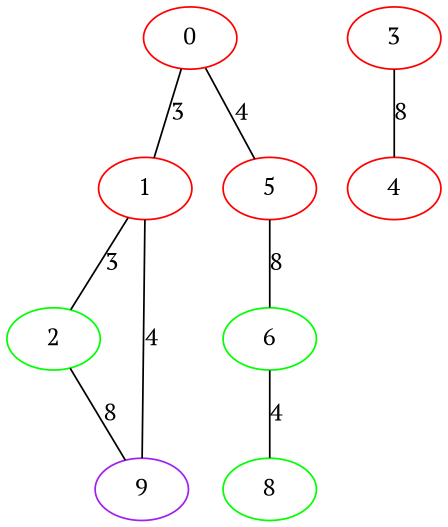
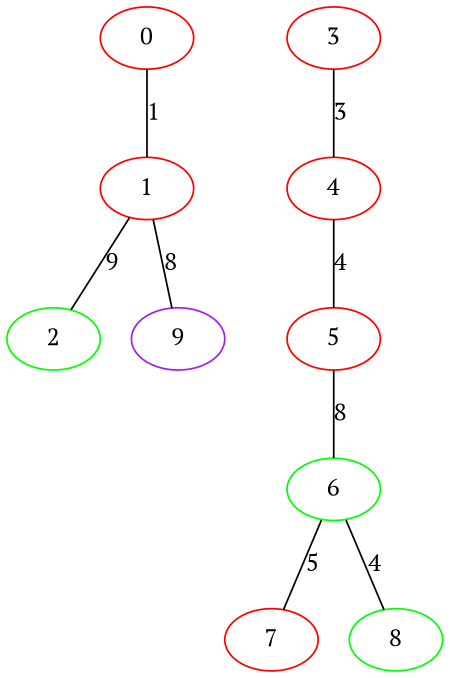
  graph {
    fontname="PT Serif"
    node [color=red fontname="PT Serif" weight=1]
    edge [fontname="PT Serif"]
    0
    1
    2 [color=green weight=2]
    9 [color=purple weight=4]
    3
    4
    5
    6 [color=green weight=2]
+   7
    8 [color=green]
-   0 -- 1 [label=3]
-   1 -- 2 [label=3]
-   1 -- 9 [label=4]
-   2 -- 9 [label=8]
-   3 -- 4 [label=8]
-   0 -- 5 [label=4]
+   0 -- 1 [label=1]
+   1 -- 2 [label=9]
+   1 -- 9 [label=8]
+   3 -- 4 [label=3]
+   4 -- 5 [label=4]
    5 -- 6 [label=8]
+   6 -- 7 [label=5]
    6 -- 8 [label=4]
  }
